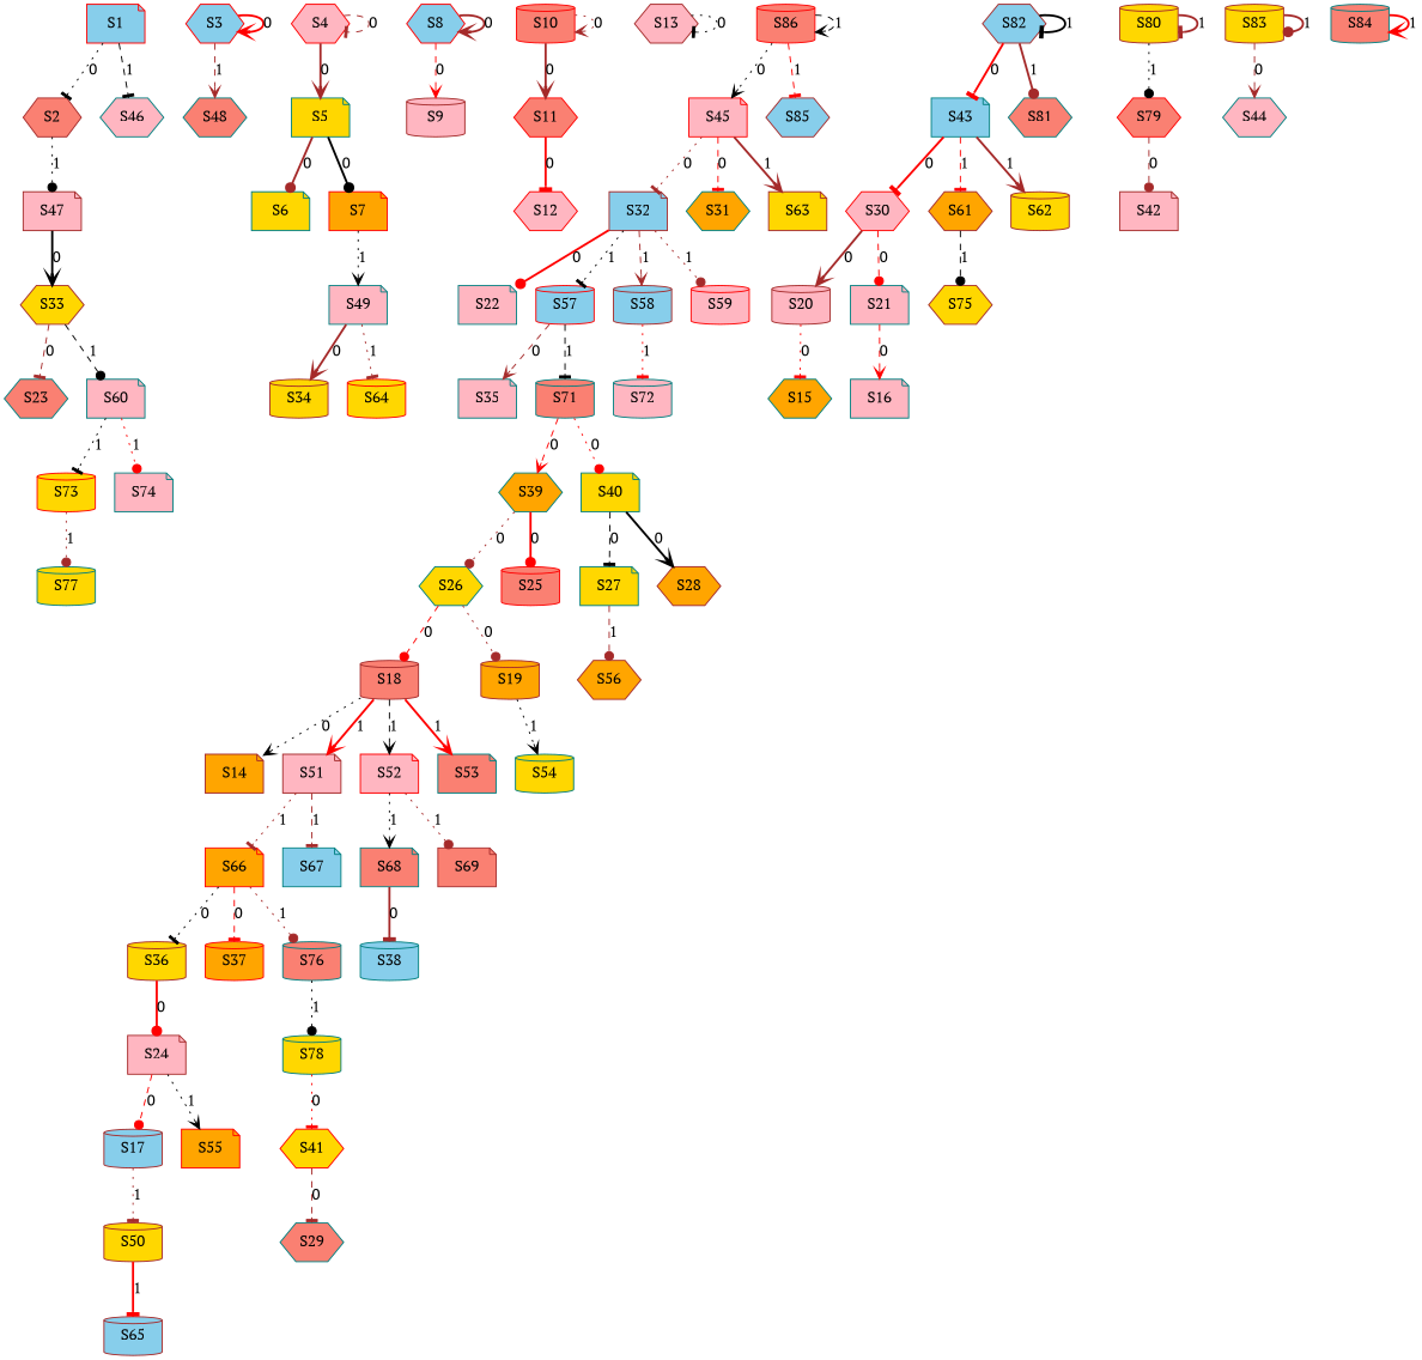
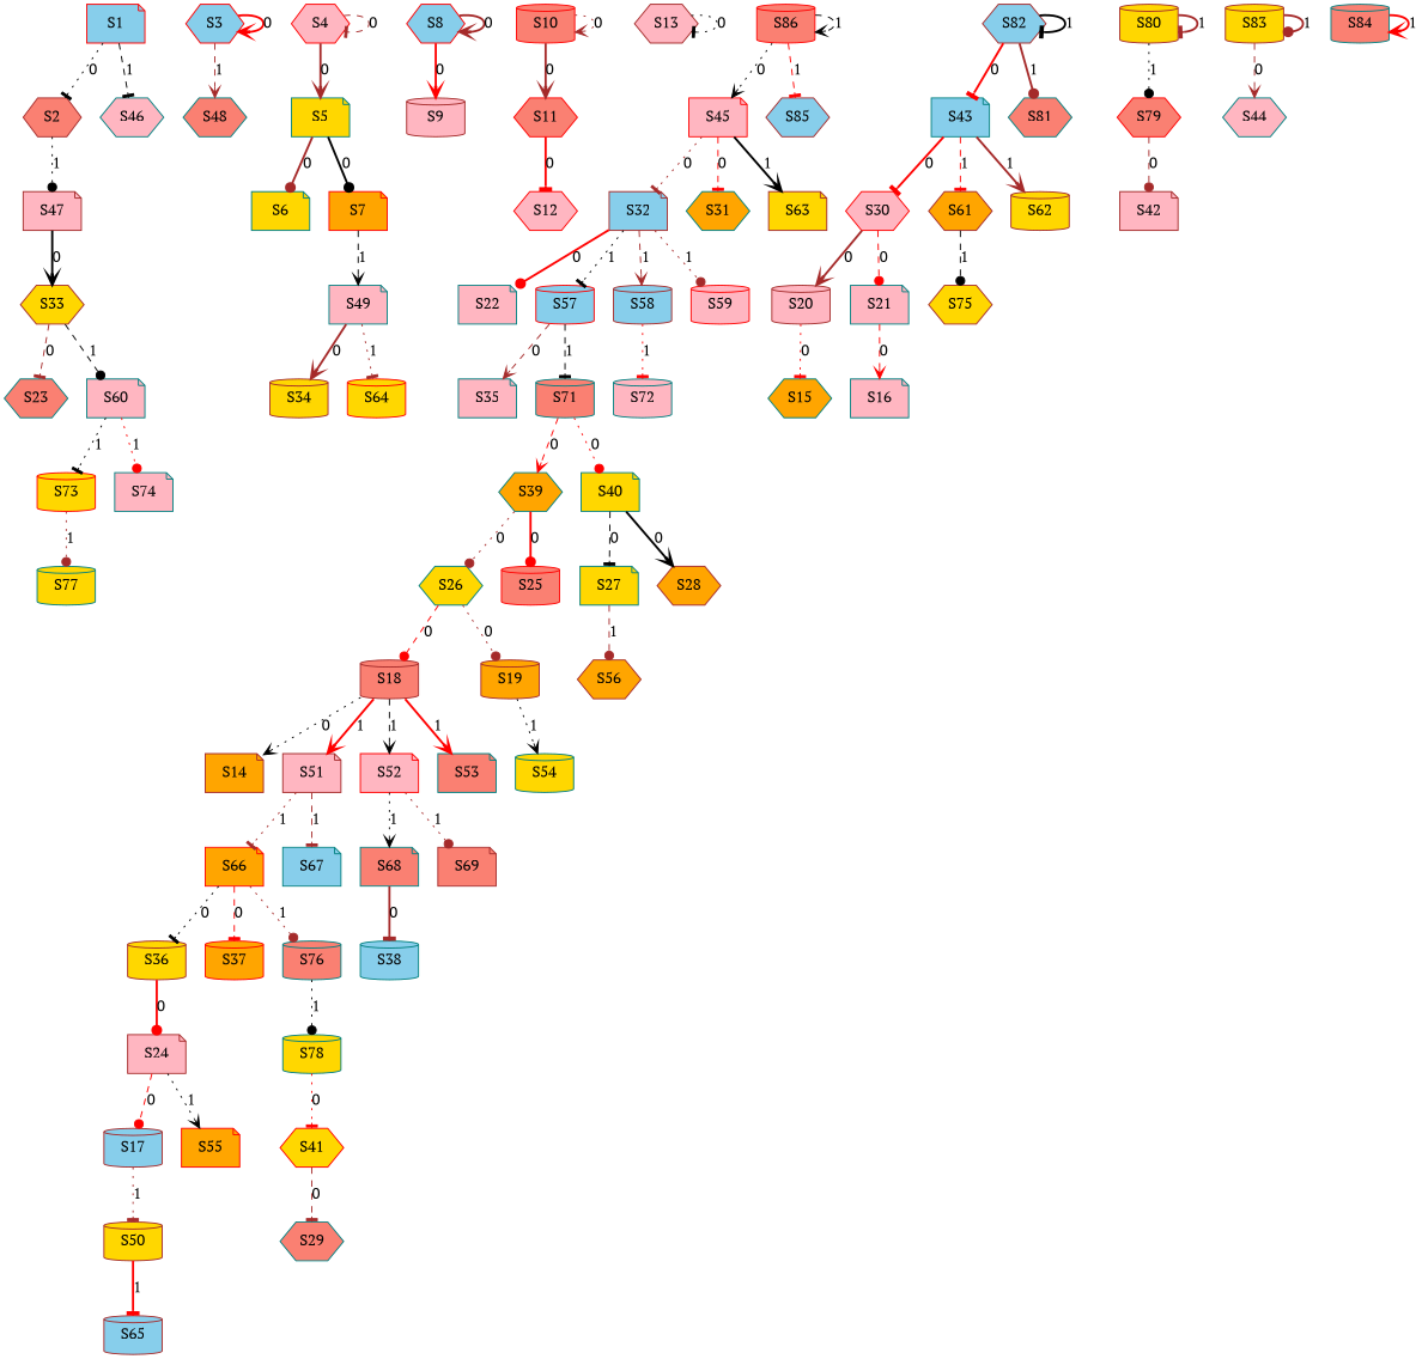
  strict digraph {
    fontname="PT Serif"
    node [color=teal fillcolor=lightpink fontname="PT Serif" shape=note style=filled]
    edge [arrowhead=tee color=brown fontname="PT Serif" style=dotted]
    S1 [color=red fillcolor=skyblue]
    S2 [color=brown fillcolor=salmon shape=hexagon]
    S46 [shape=hexagon]
    S47 [color=brown]
    S33 [color=brown fillcolor=gold shape=hexagon]
    S3 [color=red fillcolor=skyblue shape=hexagon]
    S48 [fillcolor=salmon shape=hexagon]
    S4 [color=red shape=hexagon]
    S5 [fillcolor=gold]
    S6 [fillcolor=gold]
    S7 [color=red fillcolor=orange]
    S49
    S34 [color=brown fillcolor=gold shape=cylinder]
    S64 [color=red fillcolor=gold shape=cylinder]
    S8 [color=red fillcolor=skyblue shape=hexagon]
    S9 [color=brown shape=cylinder]
    S10 [color=red fillcolor=salmon shape=cylinder]
    S11 [color=red fillcolor=salmon shape=hexagon]
    S12 [color=red shape=hexagon]
    S13 [color=brown shape=hexagon]
    S18 [color=brown fillcolor=salmon shape=cylinder]
    S14 [color=brown fillcolor=orange]
    S51 [color=brown]
    S52 [color=red]
    S53 [fillcolor=salmon]
    S66 [color=red fillcolor=orange]
    S67 [fillcolor=skyblue]
    S68 [fillcolor=salmon]
    S69 [color=brown fillcolor=salmon]
    S20 [color=brown shape=cylinder]
    S15 [fillcolor=orange shape=hexagon]
    S21
    S16
    S24 [color=brown]
    S17 [color=brown fillcolor=skyblue shape=cylinder]
    S55 [color=red fillcolor=orange]
    S50 [color=brown fillcolor=gold shape=cylinder]
    S65 [color=brown fillcolor=skyblue shape=cylinder]
    S26 [fillcolor=gold shape=hexagon]
    S19 [color=brown fillcolor=orange shape=cylinder]
    S54 [fillcolor=gold shape=cylinder]
    S30 [color=red shape=hexagon]
    S32 [color=brown fillcolor=skyblue]
    S22
    S57 [color=red fillcolor=skyblue shape=cylinder]
    S58 [color=brown fillcolor=skyblue shape=cylinder]
    S59 [color=red shape=cylinder]
    S35
    S71 [fillcolor=salmon shape=cylinder]
    S72 [shape=cylinder]
    S23 [fillcolor=salmon shape=hexagon]
    S60
    S73 [color=red fillcolor=gold shape=cylinder]
    S74
    S36 [color=brown fillcolor=gold shape=cylinder]
    S39 [fillcolor=orange shape=hexagon]
    S25 [color=red fillcolor=salmon shape=cylinder]
    S40 [fillcolor=gold]
    S27 [fillcolor=gold]
    S28 [color=brown fillcolor=orange shape=hexagon]
    S56 [color=brown fillcolor=orange shape=hexagon]
    S41 [color=red fillcolor=gold shape=hexagon]
    S29 [fillcolor=salmon shape=hexagon]
    S43 [fillcolor=skyblue]
    S61 [color=brown fillcolor=orange shape=hexagon]
    S62 [color=brown fillcolor=gold shape=cylinder]
    S75 [color=brown fillcolor=gold shape=hexagon]
    S45 [color=red]
    S31 [fillcolor=orange shape=hexagon]
    S63 [color=brown fillcolor=gold]
    S37 [color=red fillcolor=orange shape=cylinder]
    S76 [fillcolor=salmon shape=cylinder]
    S78 [fillcolor=gold shape=cylinder]
    S38 [fillcolor=skyblue shape=cylinder]
    S79 [color=red fillcolor=salmon shape=hexagon]
    S42 [color=brown]
    S82 [color=brown fillcolor=skyblue shape=hexagon]
    S81 [fillcolor=salmon shape=hexagon]
    S83 [color=brown fillcolor=gold shape=cylinder]
    S44 [shape=hexagon]
    S86 [color=red fillcolor=salmon shape=cylinder]
    S85 [color=brown fillcolor=skyblue shape=hexagon]
    S77 [fillcolor=gold shape=cylinder]
    S80 [color=brown fillcolor=gold shape=cylinder]
    S84 [fillcolor=salmon shape=cylinder]
    S1 -> S2 [color=black label=0]
    S1 -> S46 [color=black label=1 style=dashed]
    S2 -> S47 [arrowhead=dot color=black label=1]
    S47 -> S33 [arrowhead=vee color=black label=0 style=bold]
    S33 -> S23 [label=0 style=dashed]
    S33 -> S60 [arrowhead=dot color=black label=1 style=dashed]
    S3 -> S3 [arrowhead=vee color=red label=0 style=bold]
    S3 -> S48 [arrowhead=vee label=1 style=dashed]
    S4 -> S4 [label=0 style=dashed]
    S4 -> S5 [arrowhead=vee label=0 style=bold]
    S5 -> S6 [arrowhead=dot label=0 style=bold]
    S5 -> S7 [arrowhead=dot color=black label=0 style=bold]
-   S7 -> S49 [arrowhead=vee color=black label=1]
+   S7 -> S49 [arrowhead=vee color=black label=1 style=dashed]
    S49 -> S34 [arrowhead=vee label=0 style=bold]
    S49 -> S64 [label=1]
    S8 -> S8 [arrowhead=vee label=0 style=bold]
-   S8 -> S9 [arrowhead=vee color=red label=0 style=dashed]
+   S8 -> S9 [arrowhead=vee color=red label=0 style=bold]
    S10 -> S10 [arrowhead=vee label=0]
    S10 -> S11 [arrowhead=vee label=0 style=bold]
    S11 -> S12 [color=red label=0 style=bold]
    S13 -> S13 [color=black label=0]
    S18 -> S14 [arrowhead=vee color=black label=0]
    S18 -> S51 [arrowhead=vee color=red label=1 style=bold]
    S18 -> S52 [arrowhead=vee color=black label=1 style=dashed]
    S18 -> S53 [arrowhead=vee color=red label=1 style=bold]
    S51 -> S66 [label=1]
    S51 -> S67 [label=1 style=dashed]
    S52 -> S68 [arrowhead=vee color=black label=1]
    S52 -> S69 [arrowhead=dot label=1]
    S66 -> S36 [color=black label=0]
    S66 -> S37 [color=red label=0 style=dashed]
    S66 -> S76 [arrowhead=dot label=1]
    S68 -> S38 [label=0 style=bold]
    S20 -> S15 [color=red label=0]
    S21 -> S16 [arrowhead=vee color=red label=0 style=dashed]
    S24 -> S17 [arrowhead=dot color=red label=0 style=dashed]
    S24 -> S55 [arrowhead=vee color=black label=1]
    S17 -> S50 [label=1]
    S50 -> S65 [color=red label=1 style=bold]
    S26 -> S18 [arrowhead=dot color=red label=0 style=dashed]
    S26 -> S19 [arrowhead=dot label=0]
    S19 -> S54 [arrowhead=vee color=black label=1]
    S30 -> S20 [arrowhead=vee label=0 style=bold]
    S30 -> S21 [arrowhead=dot color=red label=0 style=dashed]
    S32 -> S22 [arrowhead=dot color=red label=0 style=bold]
    S32 -> S57 [color=black label=1]
    S32 -> S58 [arrowhead=vee label=1 style=dashed]
    S32 -> S59 [arrowhead=dot label=1]
    S57 -> S35 [arrowhead=vee label=0 style=dashed]
    S57 -> S71 [color=black label=1 style=dashed]
    S58 -> S72 [color=red label=1]
    S71 -> S39 [arrowhead=vee color=red label=0 style=dashed]
    S71 -> S40 [arrowhead=dot color=red label=0]
    S60 -> S73 [color=black label=1]
    S60 -> S74 [arrowhead=dot color=red label=1]
    S73 -> S77 [arrowhead=dot label=1]
    S36 -> S24 [arrowhead=dot color=red label=0 style=bold]
    S39 -> S26 [arrowhead=dot label=0]
    S39 -> S25 [arrowhead=dot color=red label=0 style=bold]
    S40 -> S27 [color=black label=0 style=dashed]
    S40 -> S28 [arrowhead=vee color=black label=0 style=bold]
    S27 -> S56 [arrowhead=dot label=1 style=dashed]
    S41 -> S29 [label=0 style=dashed]
    S43 -> S30 [color=red label=0 style=bold]
    S43 -> S61 [color=red label=1 style=dashed]
    S43 -> S62 [arrowhead=vee label=1 style=bold]
    S61 -> S75 [arrowhead=dot color=black label=1 style=dashed]
    S45 -> S32 [label=0]
    S45 -> S31 [color=red label=0 style=dashed]
-   S45 -> S63 [arrowhead=vee label=1 style=bold]
+   S45 -> S63 [arrowhead=vee color=black label=1 style=bold]
    S76 -> S78 [arrowhead=dot color=black label=1]
    S78 -> S41 [color=red label=0]
    S79 -> S42 [arrowhead=dot label=0 style=dashed]
    S82 -> S43 [color=red label=0 style=bold]
    S82 -> S82 [color=black label=1 style=bold]
    S82 -> S81 [arrowhead=dot label=1 style=bold]
    S83 -> S83 [arrowhead=dot label=1 style=bold]
    S83 -> S44 [arrowhead=vee label=0 style=dashed]
    S86 -> S45 [arrowhead=vee color=black label=0]
    S86 -> S86 [arrowhead=vee color=black label=1 style=dashed]
    S86 -> S85 [color=red label=1 style=dashed]
    S80 -> S79 [arrowhead=dot color=black label=1]
    S80 -> S80 [label=1 style=bold]
    S84 -> S84 [arrowhead=vee color=red label=1 style=bold]
  }
